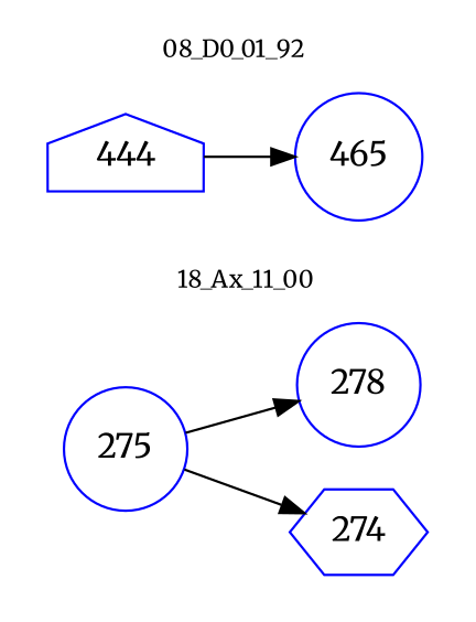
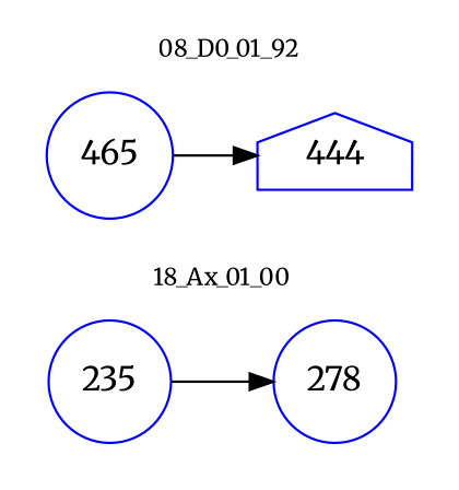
  digraph {
    fontname=Merriweather
    rankdir=LR
    node [color=blue fontname=Merriweather shape=circle]
    edge [color=black fontname=Merriweather]
-   n1 [label=275]
-   n2 [label=274 shape=hexagon]
+   n1 [label=235]
    n3 [label=278]
    n4 [label=465]
    n5 [label=444 shape=house]
    subgraph cluster_1 {
      color=white
      fontsize=10
-     label="18_Ax_11_00"
+     label="18_Ax_01_00"
      n1
-     n2
      n3
    }
    subgraph cluster_2 {
      color=white
      fontsize=10
      label="08_D0_01_92"
      n4
      n5
    }
-   n1 -> n2
    n1 -> n3
-   n5 -> n4
+   n4 -> n5
  }
